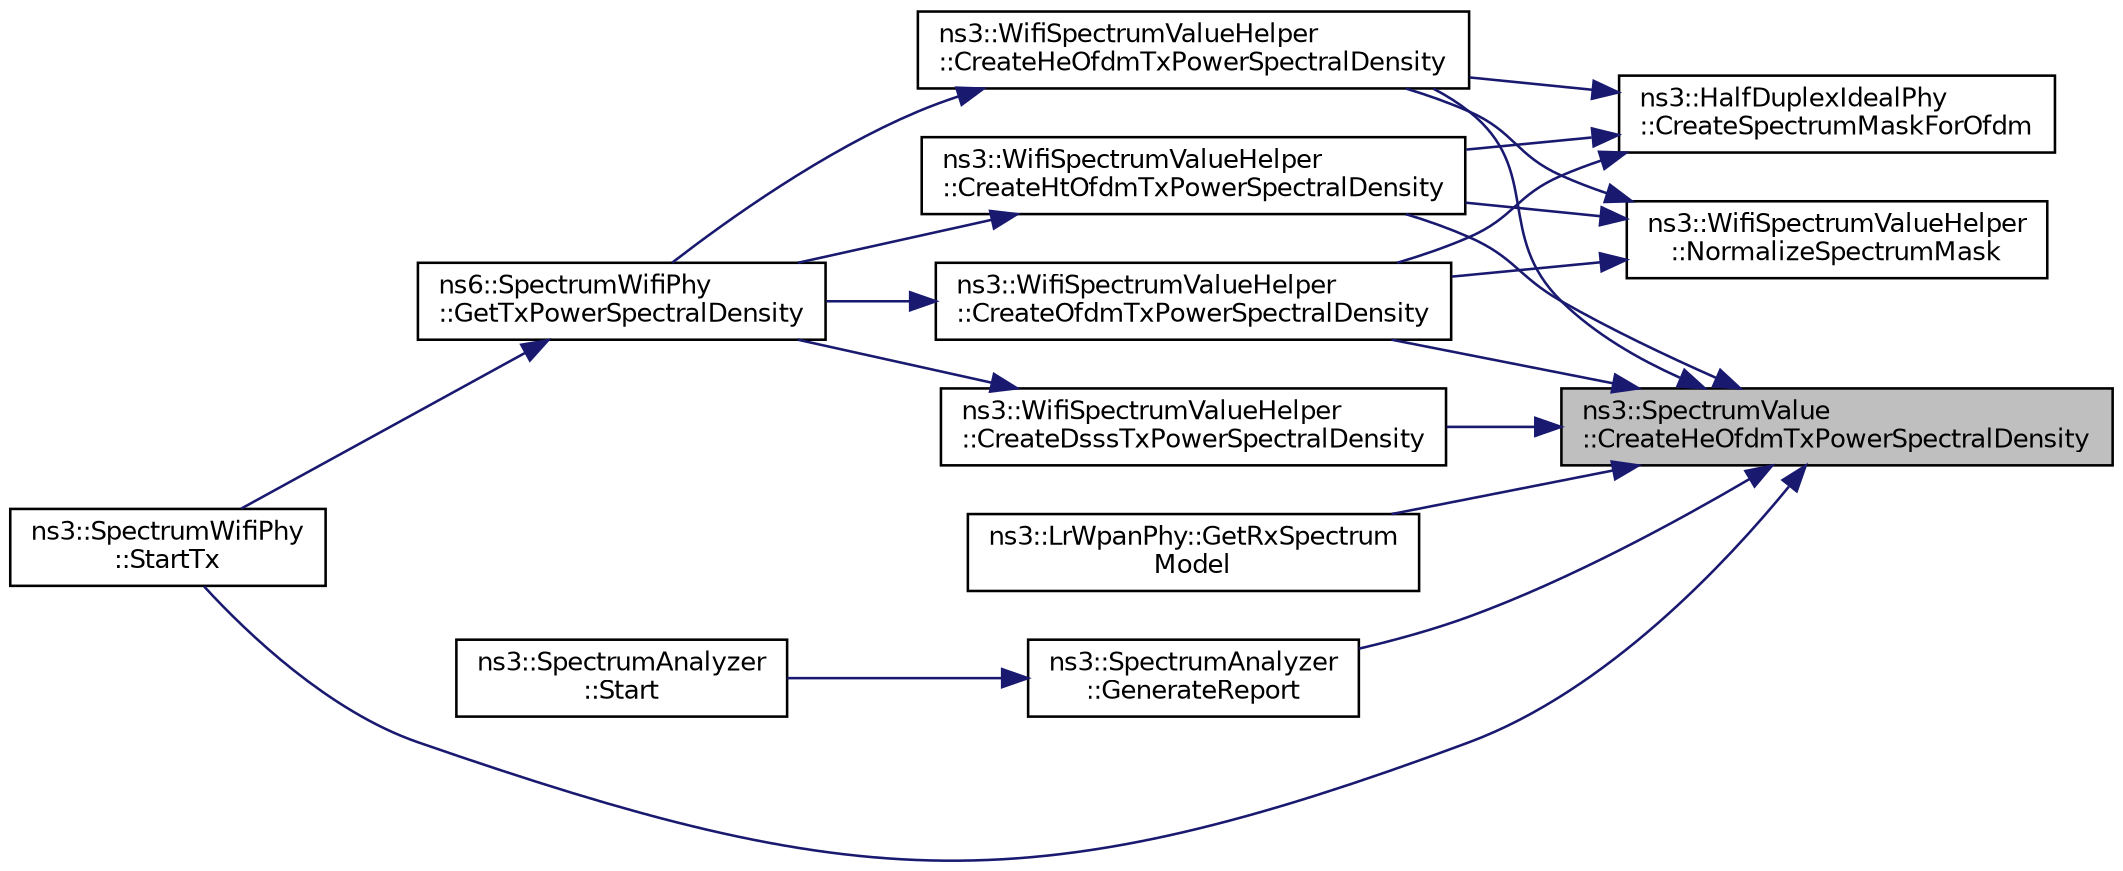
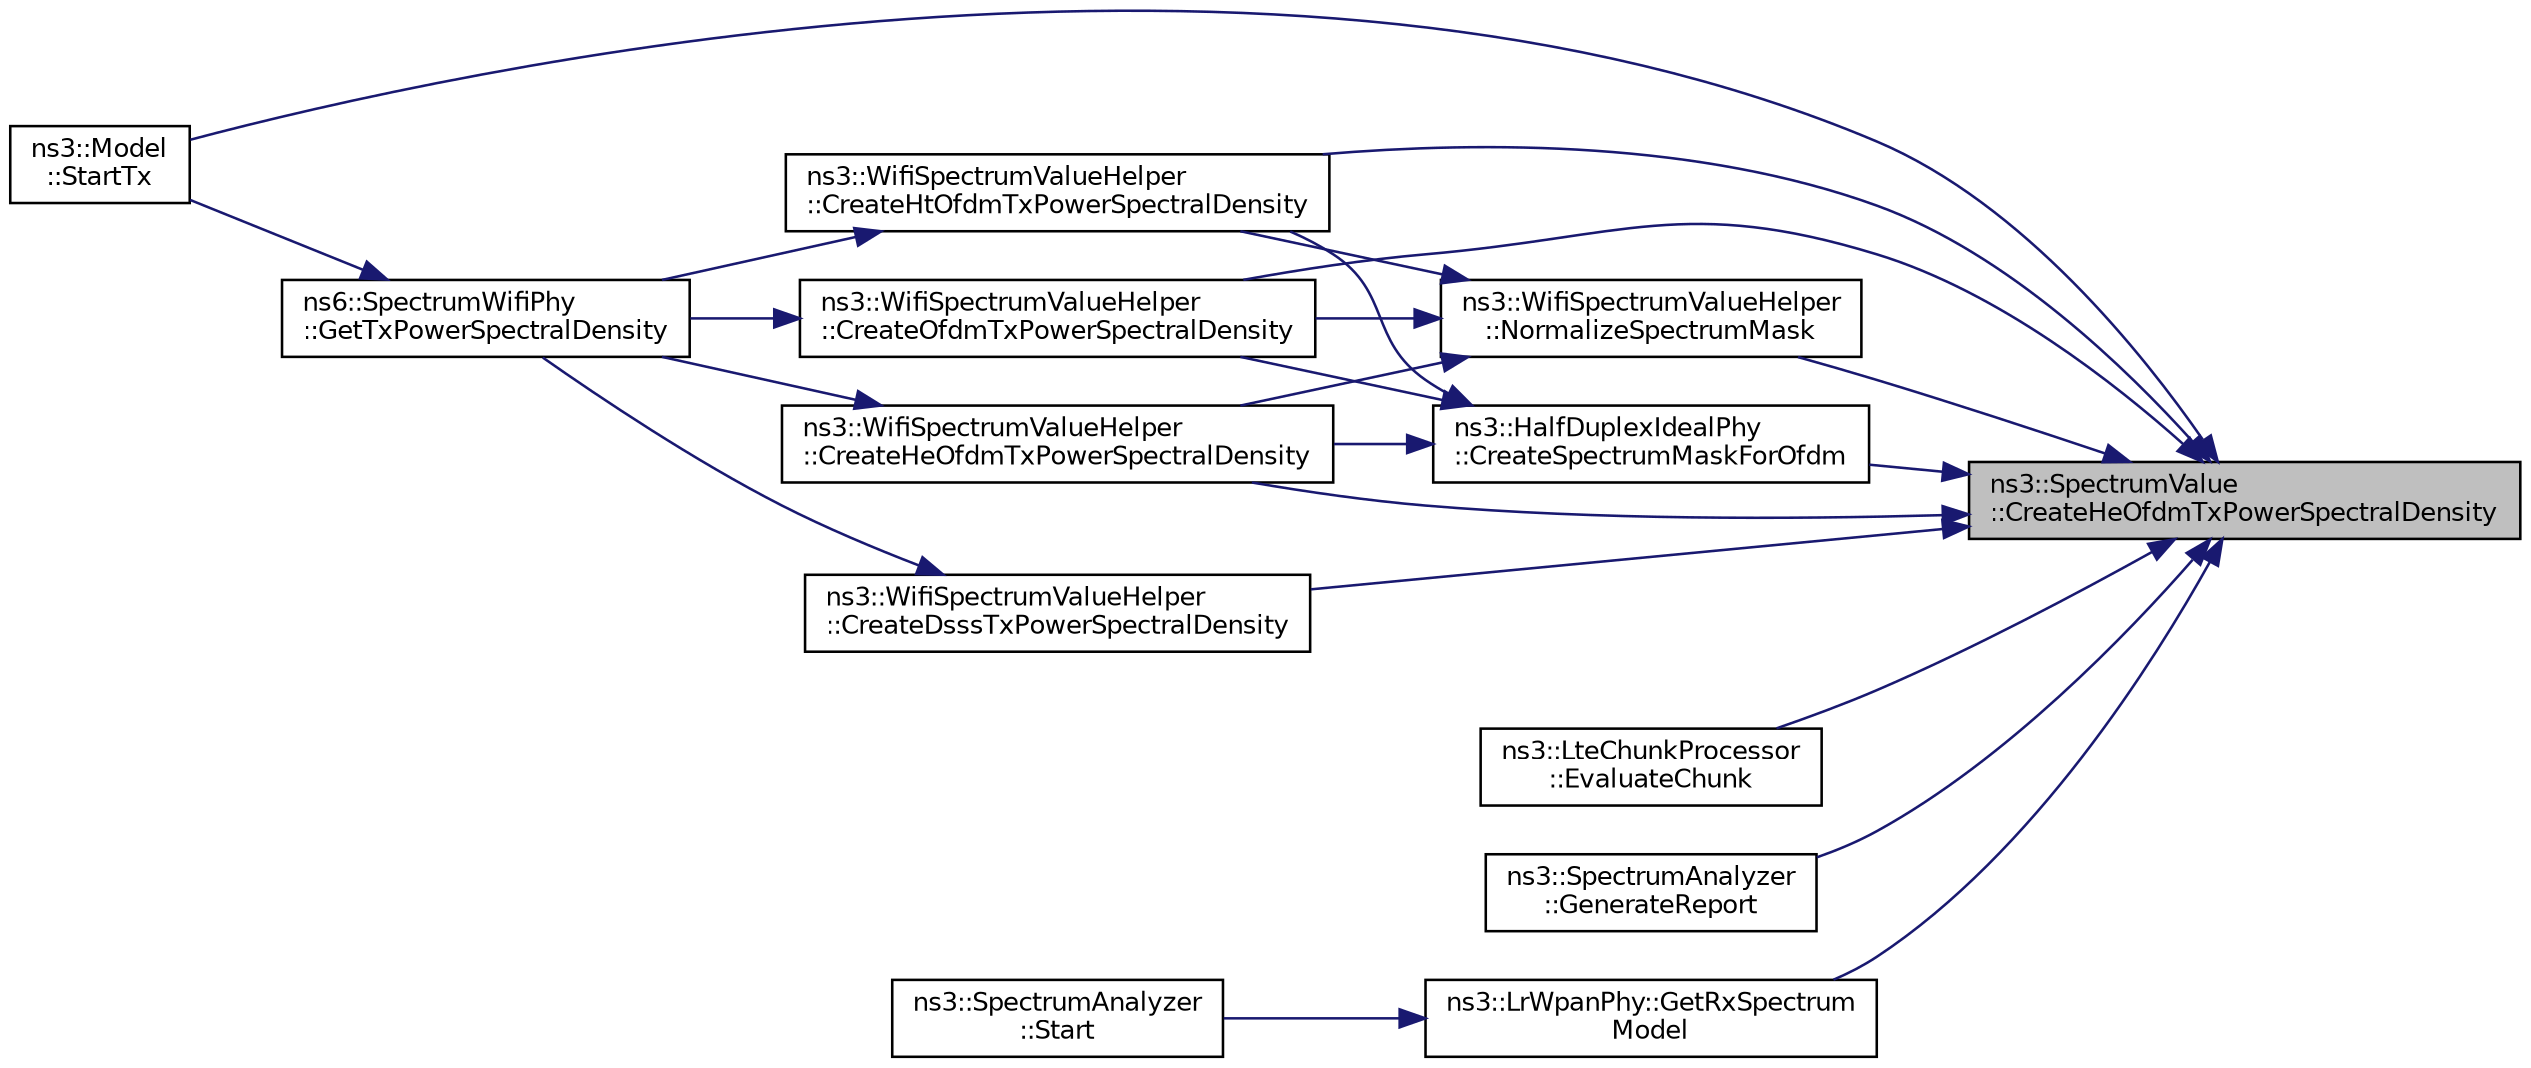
  digraph {
    rankdir=RL
    node [color=black fillcolor=white fontname=Helvetica fontsize=10 shape=record style=filled]
    edge [color=midnightblue dir=back fontname=Helvetica fontsize=10 labelfontname=Helvetica labelfontsize=10 style=solid]
    n1 [fillcolor=grey75 fontcolor=black height=0.2 label="ns3::SpectrumValue\l::CreateHeOfdmTxPowerSpectralDensity" width=0.4]
    n2 [height=0.2 label="ns3::WifiSpectrumValueHelper\l::CreateDsssTxPowerSpectralDensity" width=0.4]
-   n3 [height=0.2 label="ns3::SpectrumWifiPhy\l::StartTx" width=0.4]
+   n3 [height=0.2 label="ns3::Model\l::StartTx" width=0.4]
    n4 [height=0.2 label="ns3::WifiSpectrumValueHelper\l::CreateHeOfdmTxPowerSpectralDensity" width=0.4]
    n5 [height=0.2 label="ns3::WifiSpectrumValueHelper\l::CreateHtOfdmTxPowerSpectralDensity" width=0.4]
    n6 [height=0.2 label="ns3::WifiSpectrumValueHelper\l::CreateOfdmTxPowerSpectralDensity" width=0.4]
    n7 [height=0.2 label="ns3::HalfDuplexIdealPhy\l::CreateSpectrumMaskForOfdm" width=0.4]
+   n8 [height=0.2 label="ns3::LteChunkProcessor\l::EvaluateChunk" width=0.4]
    n9 [height=0.2 label="ns3::SpectrumAnalyzer\l::GenerateReport" width=0.4]
    n10 [height=0.2 label="ns3::LrWpanPhy::GetRxSpectrum\lModel" width=0.4]
    n11 [height=0.2 label="ns3::WifiSpectrumValueHelper\l::NormalizeSpectrumMask" width=0.4]
    n12 [height=0.2 label="ns6::SpectrumWifiPhy\l::GetTxPowerSpectralDensity" width=0.4]
    n13 [height=0.2 label="ns3::SpectrumAnalyzer\l::Start" width=0.4]
    n1 -> n2
    n1 -> n3
    n1 -> n4
    n1 -> n5
    n1 -> n6
+   n1 -> n7
+   n1 -> n8
    n1 -> n9
    n1 -> n10
+   n1 -> n11
    n2 -> n12
    n4 -> n12
    n5 -> n12
    n6 -> n12
    n7 -> n4
    n7 -> n5
    n7 -> n6
-   n9 -> n13
+   n10 -> n13
    n11 -> n4
    n11 -> n5
    n11 -> n6
    n12 -> n3
  }
